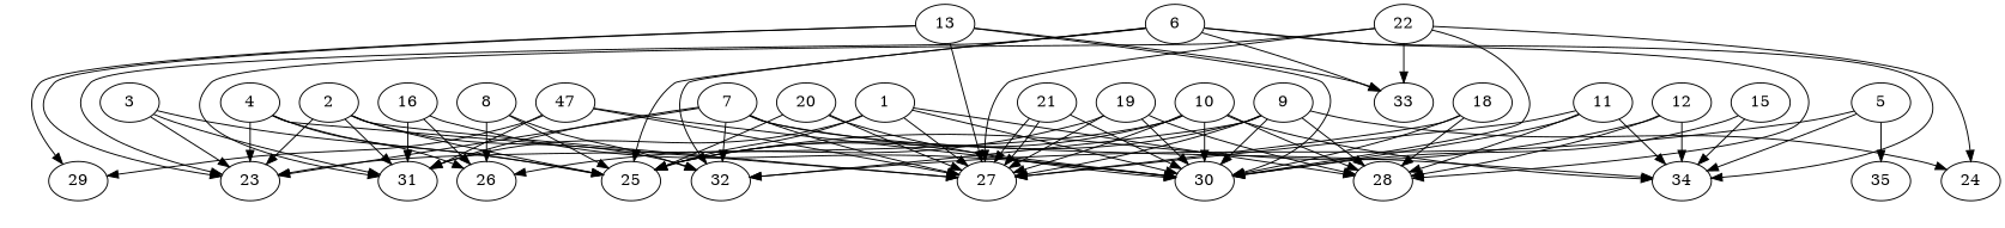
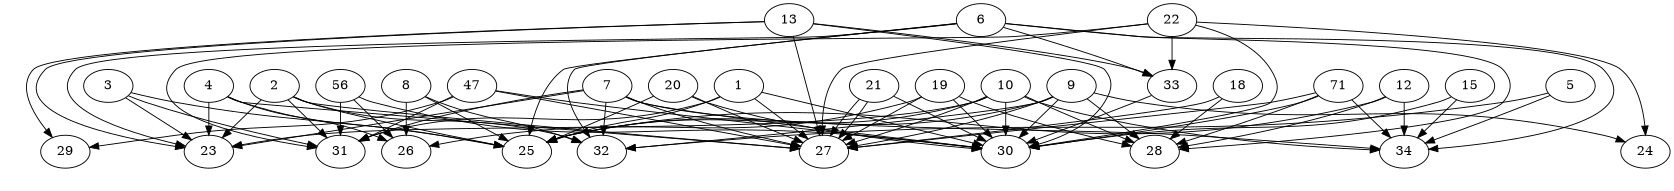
  digraph {
    node [alpha=0.04]
    1 [alpha=0.06 expect_size=42661888]
    25 [expect_size=41822208]
    27 [alpha=0.11 expect_size=35074048]
    28 [alpha=0.10 expect_size=52069376]
    30 [expect_size=13156352]
    31 [alpha=0.14 expect_size=34450432]
    23 [alpha=0.05 expect_size=8927232]
    2 [expect_size=30600192]
    32 [alpha=0.06 expect_size=21168128]
    34 [alpha=0.17 expect_size=11314176]
    3 [alpha=0.08 expect_size=49609728]
    4 [alpha=0.03 expect_size=32666624]
    26 [alpha=0.07 expect_size=14103552]
    5 [alpha=0.05 expect_size=18423808]
-   35 [alpha=0.08 expect_size=39348224]
    6 [alpha=0.13 expect_size=30023680]
    33 [expect_size=45852672]
    7 [alpha=0.07 expect_size=8358912]
    8 [alpha=0.01 expect_size=42434560]
    9 [alpha=0.12 expect_size=6129664]
    24 [alpha=0.12 expect_size=38074368]
    10 [alpha=0.16 expect_size=37055488]
-   11 [alpha=0.16 expect_size=43591680]
+   11 [alpha=0.16 expect_size=43591680 label=71]
    12 [alpha=0.13 expect_size=10385408]
    13 [alpha=0.12 expect_size=20417536]
    29 [alpha=0.10 expect_size=14238720]
    15 [alpha=0.08 expect_size=47563776]
-   16 [alpha=0.09 expect_size=12283904]
+   16 [alpha=0.09 expect_size=12283904 label=56]
    n29 [alpha=0.07 expect_size=42779648 label=47]
    18 [expect_size=13025280]
    19 [alpha=0.20 expect_size=15574016]
    20 [alpha=0.09 expect_size=43774976]
    21 [alpha=0.14 expect_size=34434048]
    22 [alpha=0.10 expect_size=24346624]
    1 -> 25
    1 -> 27
-   1 -> 28
    1 -> 30
    1 -> 31
    2 -> 25
    2 -> 27
    2 -> 31
    2 -> 23
    2 -> 32
    3 -> 25
    3 -> 31
    3 -> 23
    4 -> 25
    4 -> 27
    4 -> 23
    4 -> 26
    5 -> 32
    5 -> 34
-   5 -> 35
    6 -> 25
    6 -> 28
    6 -> 23
    6 -> 32
    6 -> 34
    6 -> 33
    7 -> 27
    7 -> 30
    7 -> 31
    7 -> 23
    7 -> 32
    7 -> 34
    8 -> 25
    8 -> 32
    8 -> 26
    9 -> 25
    9 -> 27
    9 -> 28
    9 -> 30
    9 -> 32
    9 -> 24
    10 -> 25
    10 -> 27
    10 -> 28
    10 -> 30
    10 -> 23
    10 -> 34
    11 -> 27
    11 -> 28
    11 -> 30
    11 -> 34
    12 -> 25
    12 -> 28
    12 -> 34
    13 -> 27
    13 -> 30
    13 -> 23
    13 -> 33
    13 -> 29
    15 -> 30
    15 -> 34
    16 -> 30
    16 -> 31
    16 -> 26
    n29 -> 27
    n29 -> 30
    n29 -> 31
    n29 -> 29
    18 -> 27
    18 -> 28
-   18 -> 30
+   33 -> 30
    19 -> 27
    19 -> 28
    19 -> 30
    19 -> 26
    20 -> 25
    20 -> 27
    20 -> 30
    21 -> 27
    21 -> 27
    21 -> 30
    22 -> 27
    22 -> 30
    22 -> 31
    22 -> 33
    22 -> 24
  }
